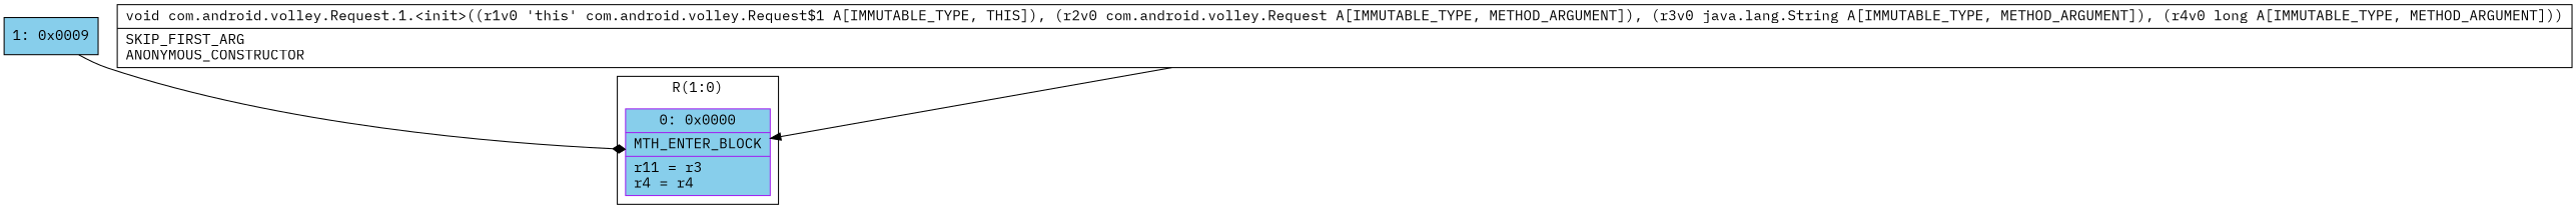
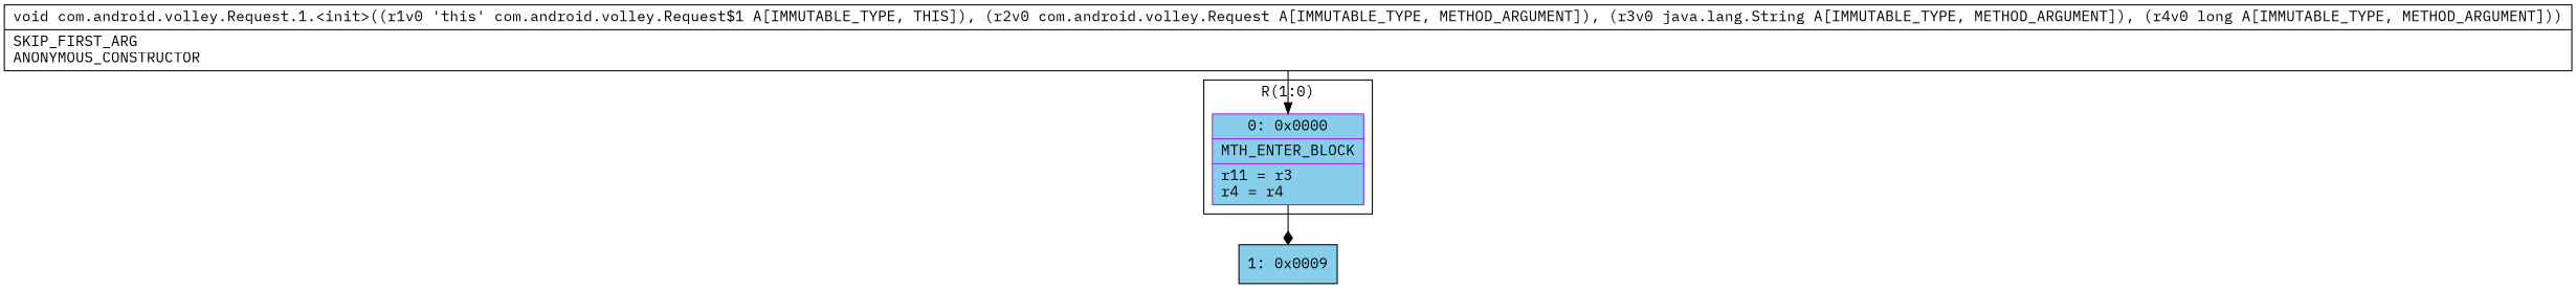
  digraph {
    fontname="IBM Plex Mono"
    node [color=black shape=record style=filled fillcolor=skyblue fontname="IBM Plex Mono"]
    edge [fontname="IBM Plex Mono"]
    n1 [color=purple label="{0\:\ 0x0000|MTH_ENTER_BLOCK\l|r11 = r3\lr4 = r4\l}"]
    n2 [label="{1\:\ 0x0009}"]
    n3 [label="{void com.android.volley.Request.1.\<init\>((r1v0 'this' com.android.volley.Request$1 A[IMMUTABLE_TYPE, THIS]), (r2v0 com.android.volley.Request A[IMMUTABLE_TYPE, METHOD_ARGUMENT]), (r3v0 java.lang.String A[IMMUTABLE_TYPE, METHOD_ARGUMENT]), (r4v0 long A[IMMUTABLE_TYPE, METHOD_ARGUMENT]))  | SKIP_FIRST_ARG\lANONYMOUS_CONSTRUCTOR\l}" fillcolor=white]
    subgraph cluster_1 {
      label="R(1:0)"
      n1
    }
-   n2 -> n1 [arrowhead=diamond]
+   n1 -> n2 [arrowhead=diamond]
    n3 -> n1 [arrowhead=normal]
  }
